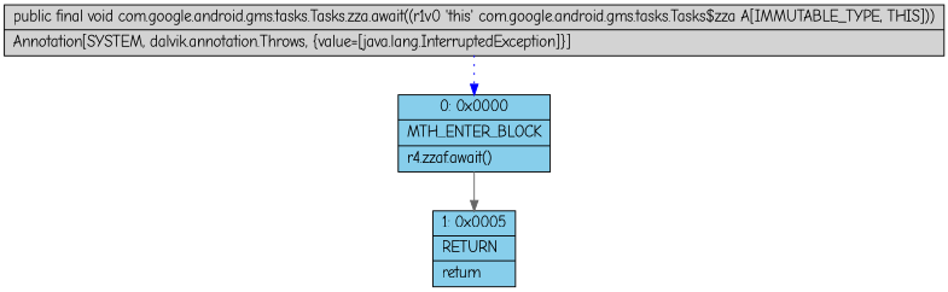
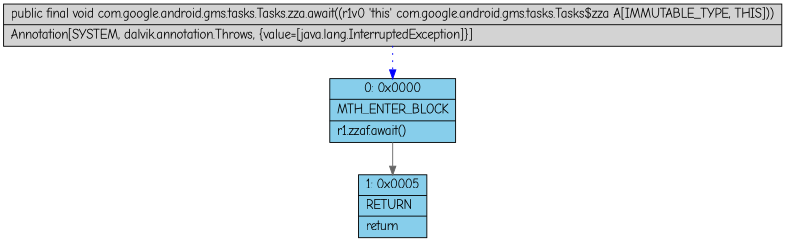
  digraph {
    fontname="Comic Neue"
    node [shape=record style=filled fillcolor=skyblue fontname="Comic Neue"]
    edge [fontname="Comic Neue"]
-   n1 [label="{0\:\ 0x0000|MTH_ENTER_BLOCK\l|r4.zzaf.await()\l}"]
+   n1 [label="{0\:\ 0x0000|MTH_ENTER_BLOCK\l|r1.zzaf.await()\l}"]
    n2 [label="{1\:\ 0x0005|RETURN\l|return\l}"]
    n3 [label="{public final void com.google.android.gms.tasks.Tasks.zza.await((r1v0 'this' com.google.android.gms.tasks.Tasks$zza A[IMMUTABLE_TYPE, THIS]))  | Annotation[SYSTEM, dalvik.annotation.Throws, \{value=[java.lang.InterruptedException]\}]\l}" fillcolor=lightgrey]
    n1 -> n2 [color=gray40 style=solid]
    n3 -> n1 [color=blue style=dotted]
  }
